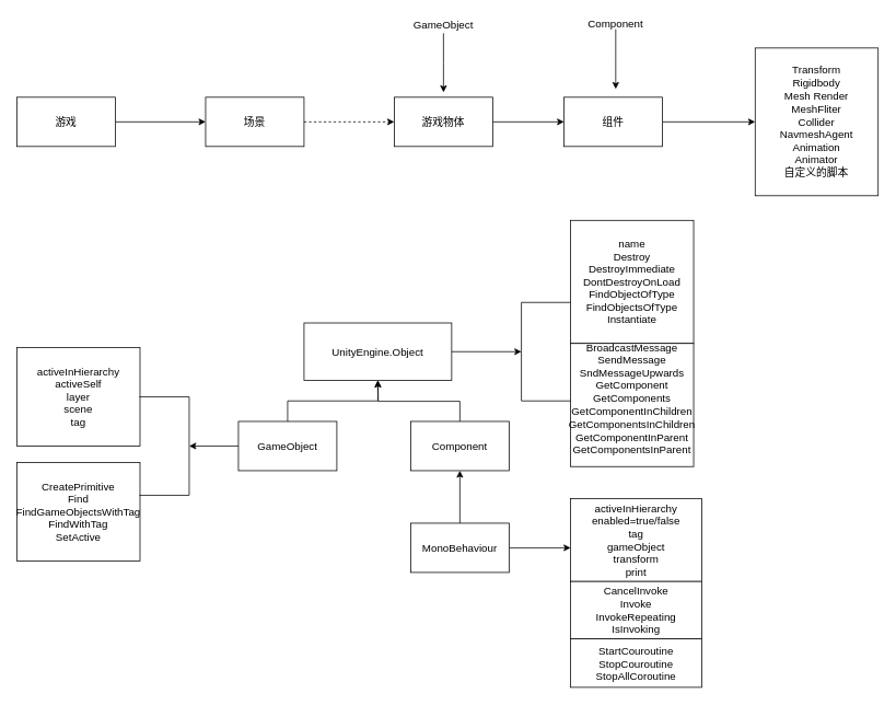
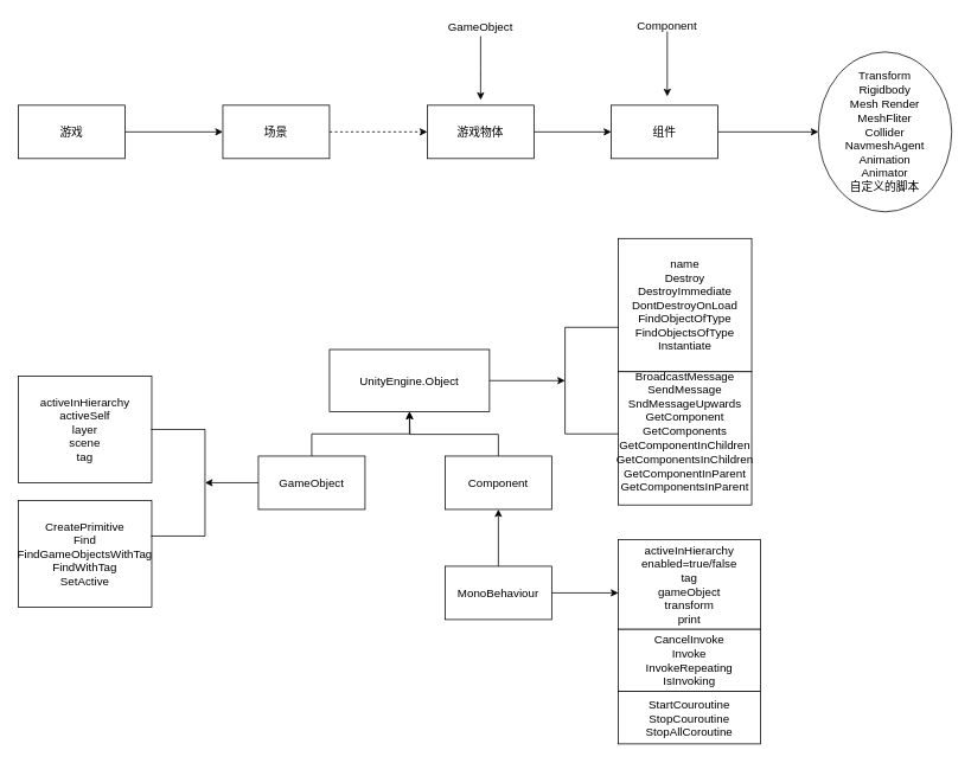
  <mxCell id="0" />
  <mxCell id="1" parent="0" />
  <mxCell id="2" style="edgeStyle=orthogonalEdgeStyle;rounded=0;orthogonalLoop=1;jettySize=auto;html=1;exitX=1;exitY=0.5;exitDx=0;exitDy=0;entryX=0;entryY=0.5;entryDx=0;entryDy=0;fontSize=13;labelPosition=center;verticalLabelPosition=middle;align=center;verticalAlign=middle;" parent="1" source="3" target="5" edge="1"><mxGeometry relative="1" as="geometry" /></mxCell>
  <mxCell id="3" value="&lt;span style=&quot;font-size: 13px;&quot;&gt;游戏&lt;/span&gt;" style="rounded=0;whiteSpace=wrap;html=1;fontSize=13;labelPosition=center;verticalLabelPosition=middle;align=center;verticalAlign=middle;" parent="1" vertex="1"><mxGeometry x="20" y="118" width="120" height="60" as="geometry" /></mxCell>
  <mxCell id="4" style="edgeStyle=orthogonalEdgeStyle;rounded=0;orthogonalLoop=1;jettySize=auto;html=1;exitX=1;exitY=0.5;exitDx=0;exitDy=0;entryX=0;entryY=0.5;entryDx=0;entryDy=0;fontSize=13;labelPosition=center;verticalLabelPosition=middle;align=center;verticalAlign=middle;dashed=1;" parent="1" source="5" target="7" edge="1"><mxGeometry relative="1" as="geometry" /></mxCell>
  <mxCell id="5" value="&lt;span style=&quot;font-size: 13px;&quot;&gt;场景&lt;/span&gt;" style="rounded=0;whiteSpace=wrap;html=1;fontSize=13;labelPosition=center;verticalLabelPosition=middle;align=center;verticalAlign=middle;" parent="1" vertex="1"><mxGeometry x="250" y="118" width="120" height="60" as="geometry" /></mxCell>
  <mxCell id="6" style="edgeStyle=orthogonalEdgeStyle;rounded=0;orthogonalLoop=1;jettySize=auto;html=1;exitX=1;exitY=0.5;exitDx=0;exitDy=0;fontSize=13;labelPosition=center;verticalLabelPosition=middle;align=center;verticalAlign=middle;" parent="1" source="7" target="9" edge="1"><mxGeometry relative="1" as="geometry" /></mxCell>
  <mxCell id="7" value="&lt;span style=&quot;font-size: 13px;&quot;&gt;游戏物体&lt;/span&gt;" style="rounded=0;whiteSpace=wrap;html=1;fontSize=13;labelPosition=center;verticalLabelPosition=middle;align=center;verticalAlign=middle;" parent="1" vertex="1"><mxGeometry x="480" y="118" width="120" height="60" as="geometry" /></mxCell>
  <mxCell id="8" style="edgeStyle=orthogonalEdgeStyle;rounded=0;orthogonalLoop=1;jettySize=auto;html=1;exitX=1;exitY=0.5;exitDx=0;exitDy=0;entryX=0;entryY=0.5;entryDx=0;entryDy=0;fontSize=13;labelPosition=center;verticalLabelPosition=middle;align=center;verticalAlign=middle;" parent="1" source="9" target="10" edge="1"><mxGeometry relative="1" as="geometry" /></mxCell>
  <mxCell id="9" value="&lt;span style=&quot;font-size: 13px;&quot;&gt;组件&lt;/span&gt;" style="rounded=0;whiteSpace=wrap;html=1;fontSize=13;labelPosition=center;verticalLabelPosition=middle;align=center;verticalAlign=middle;" parent="1" vertex="1"><mxGeometry x="687" y="118" width="120" height="60" as="geometry" /></mxCell>
- <mxCell id="10" value="&lt;span style=&quot;font-size: 13px;&quot;&gt;Transform&lt;/span&gt;&lt;div style=&quot;font-size: 13px;&quot;&gt;Rigidbody&lt;/div&gt;&lt;div style=&quot;font-size: 13px;&quot;&gt;Mesh Render&lt;/div&gt;&lt;div style=&quot;font-size: 13px;&quot;&gt;MeshFliter&lt;/div&gt;&lt;div style=&quot;font-size: 13px;&quot;&gt;Collider&lt;/div&gt;&lt;div style=&quot;font-size: 13px;&quot;&gt;NavmeshAgent&lt;/div&gt;&lt;div style=&quot;font-size: 13px;&quot;&gt;Animation&lt;/div&gt;&lt;div style=&quot;font-size: 13px;&quot;&gt;Animator&lt;/div&gt;&lt;div style=&quot;font-size: 13px;&quot;&gt;自定义的脚本&lt;/div&gt;" style="rounded=0;whiteSpace=wrap;html=1;fontSize=13;labelPosition=center;verticalLabelPosition=middle;align=center;verticalAlign=middle;" parent="1" vertex="1"><mxGeometry x="920" y="58" width="150" height="180" as="geometry" /></mxCell>
+ <mxCell id="10" value="&lt;span style=&quot;font-size: 13px;&quot;&gt;Transform&lt;/span&gt;&lt;div style=&quot;font-size: 13px;&quot;&gt;Rigidbody&lt;/div&gt;&lt;div style=&quot;font-size: 13px;&quot;&gt;Mesh Render&lt;/div&gt;&lt;div style=&quot;font-size: 13px;&quot;&gt;MeshFliter&lt;/div&gt;&lt;div style=&quot;font-size: 13px;&quot;&gt;Collider&lt;/div&gt;&lt;div style=&quot;font-size: 13px;&quot;&gt;NavmeshAgent&lt;/div&gt;&lt;div style=&quot;font-size: 13px;&quot;&gt;Animation&lt;/div&gt;&lt;div style=&quot;font-size: 13px;&quot;&gt;Animator&lt;/div&gt;&lt;div style=&quot;font-size: 13px;&quot;&gt;自定义的脚本&lt;/div&gt;" style="ellipse;whiteSpace=wrap;html=1;fontSize=13;labelPosition=center;verticalLabelPosition=middle;align=center;verticalAlign=middle;" parent="1" vertex="1"><mxGeometry x="920" y="58" width="150" height="180" as="geometry" /></mxCell>
  <mxCell id="11" style="edgeStyle=orthogonalEdgeStyle;rounded=0;orthogonalLoop=1;jettySize=auto;html=1;exitX=0.5;exitY=1;exitDx=0;exitDy=0;entryX=0.417;entryY=0.033;entryDx=0;entryDy=0;entryPerimeter=0;fontSize=13;labelPosition=center;verticalLabelPosition=middle;align=center;verticalAlign=middle;" parent="1" source="12" edge="1"><mxGeometry relative="1" as="geometry"><mxPoint x="540" y="112" as="targetPoint" /></mxGeometry></mxCell>
  <mxCell id="12" value="GameObject&lt;br style=&quot;font-size: 13px;&quot;&gt;" style="text;html=1;strokeColor=none;fillColor=none;align=center;verticalAlign=middle;whiteSpace=wrap;rounded=0;fontSize=13;labelPosition=center;verticalLabelPosition=middle;" parent="1" vertex="1"><mxGeometry x="520" y="20" width="40" height="20" as="geometry" /></mxCell>
  <mxCell id="13" style="edgeStyle=orthogonalEdgeStyle;rounded=0;orthogonalLoop=1;jettySize=auto;html=1;exitX=0.5;exitY=1;exitDx=0;exitDy=0;fontSize=13;labelPosition=center;verticalLabelPosition=middle;align=center;verticalAlign=middle;" parent="1" source="14" edge="1"><mxGeometry relative="1" as="geometry"><mxPoint x="750" y="108" as="targetPoint" /></mxGeometry></mxCell>
  <mxCell id="14" value="Component&lt;br style=&quot;font-size: 13px;&quot;&gt;" style="text;html=1;strokeColor=none;fillColor=none;align=center;verticalAlign=middle;whiteSpace=wrap;rounded=0;fontSize=13;labelPosition=center;verticalLabelPosition=middle;" parent="1" vertex="1"><mxGeometry x="730" y="20" width="40" height="15" as="geometry" /></mxCell>
  <mxCell id="15" value="&lt;span style=&quot;font-size: 13px;&quot;&gt;activeInHierarchy&lt;/span&gt;&lt;div style=&quot;font-size: 13px;&quot;&gt;activeSelf&lt;/div&gt;&lt;div style=&quot;font-size: 13px;&quot;&gt;layer&lt;/div&gt;&lt;div style=&quot;font-size: 13px;&quot;&gt;scene&lt;/div&gt;&lt;div style=&quot;font-size: 13px;&quot;&gt;tag&lt;/div&gt;" style="rounded=0;whiteSpace=wrap;html=1;fontSize=13;labelPosition=center;verticalLabelPosition=middle;align=center;verticalAlign=middle;" parent="1" vertex="1"><mxGeometry x="20" y="423" width="150" height="120" as="geometry" /></mxCell>
  <mxCell id="16" value="&lt;span style=&quot;font-size: 13px;&quot;&gt;CreatePrimitive&lt;/span&gt;&lt;div style=&quot;font-size: 13px;&quot;&gt;Find&lt;/div&gt;&lt;div style=&quot;font-size: 13px;&quot;&gt;FindGameObjectsWithTag&lt;/div&gt;&lt;div style=&quot;font-size: 13px;&quot;&gt;FindWithTag&lt;/div&gt;&lt;div style=&quot;font-size: 13px;&quot;&gt;SetActive&lt;/div&gt;" style="rounded=0;whiteSpace=wrap;html=1;fontSize=13;labelPosition=center;verticalLabelPosition=middle;align=center;verticalAlign=middle;" parent="1" vertex="1"><mxGeometry x="20" y="563" width="150" height="120" as="geometry" /></mxCell>
  <mxCell id="17" value="" style="shape=partialRectangle;whiteSpace=wrap;html=1;bottom=1;right=1;left=1;top=0;fillColor=none;routingCenterX=-0.5;direction=north;rotation=0;fontSize=13;labelPosition=center;verticalLabelPosition=middle;align=center;verticalAlign=middle;" parent="1" vertex="1"><mxGeometry x="170" y="483" width="60" height="120" as="geometry" /></mxCell>
  <mxCell id="18" style="edgeStyle=orthogonalEdgeStyle;rounded=0;orthogonalLoop=1;jettySize=auto;html=1;exitX=0.5;exitY=0;exitDx=0;exitDy=0;entryX=0.5;entryY=1;entryDx=0;entryDy=0;fontSize=13;labelPosition=center;verticalLabelPosition=middle;align=center;verticalAlign=middle;" parent="1" source="20" target="27" edge="1"><mxGeometry relative="1" as="geometry" /></mxCell>
  <mxCell id="19" style="edgeStyle=orthogonalEdgeStyle;rounded=0;orthogonalLoop=1;jettySize=auto;html=1;exitX=0;exitY=0.5;exitDx=0;exitDy=0;entryX=0.5;entryY=1;entryDx=0;entryDy=0;fontSize=13;labelPosition=center;verticalLabelPosition=middle;align=center;verticalAlign=middle;" parent="1" source="20" target="17" edge="1"><mxGeometry relative="1" as="geometry" /></mxCell>
  <mxCell id="20" value="&lt;span style=&quot;font-size: 13px;&quot;&gt;GameObject&lt;/span&gt;" style="rounded=0;whiteSpace=wrap;html=1;fontSize=13;labelPosition=center;verticalLabelPosition=middle;align=center;verticalAlign=middle;" parent="1" vertex="1"><mxGeometry x="290" y="513" width="120" height="60" as="geometry" /></mxCell>
  <mxCell id="21" style="edgeStyle=orthogonalEdgeStyle;rounded=0;orthogonalLoop=1;jettySize=auto;html=1;exitX=0.5;exitY=0;exitDx=0;exitDy=0;fontSize=13;labelPosition=center;verticalLabelPosition=middle;align=center;verticalAlign=middle;" parent="1" source="22" edge="1"><mxGeometry relative="1" as="geometry"><mxPoint x="460" y="463" as="targetPoint" /></mxGeometry></mxCell>
  <mxCell id="22" value="&lt;span style=&quot;font-size: 13px&quot;&gt;Component&lt;/span&gt;" style="rounded=0;whiteSpace=wrap;html=1;fontSize=13;labelPosition=center;verticalLabelPosition=middle;align=center;verticalAlign=middle;" parent="1" vertex="1"><mxGeometry x="500" y="513" width="120" height="60" as="geometry" /></mxCell>
  <mxCell id="23" style="edgeStyle=orthogonalEdgeStyle;rounded=0;orthogonalLoop=1;jettySize=auto;html=1;exitX=0.5;exitY=0;exitDx=0;exitDy=0;entryX=0.5;entryY=1;entryDx=0;entryDy=0;fontSize=13;labelPosition=center;verticalLabelPosition=middle;align=center;verticalAlign=middle;" parent="1" source="25" target="22" edge="1"><mxGeometry relative="1" as="geometry" /></mxCell>
  <mxCell id="24" style="edgeStyle=orthogonalEdgeStyle;rounded=0;orthogonalLoop=1;jettySize=auto;html=1;exitX=1;exitY=0.5;exitDx=0;exitDy=0;entryX=0;entryY=0.594;entryDx=0;entryDy=0;entryPerimeter=0;fontSize=13;" parent="1" source="25" target="31" edge="1"><mxGeometry relative="1" as="geometry" /></mxCell>
  <mxCell id="25" value="&lt;span style=&quot;font-size: 13px;&quot;&gt;MonoBehaviour&lt;/span&gt;" style="rounded=0;whiteSpace=wrap;html=1;fontSize=13;labelPosition=center;verticalLabelPosition=middle;align=center;verticalAlign=middle;" parent="1" vertex="1"><mxGeometry x="500" y="637" width="120" height="60" as="geometry" /></mxCell>
  <mxCell id="26" style="edgeStyle=orthogonalEdgeStyle;rounded=0;orthogonalLoop=1;jettySize=auto;html=1;exitX=1;exitY=0.5;exitDx=0;exitDy=0;entryX=0.5;entryY=1;entryDx=0;entryDy=0;fontSize=13;labelPosition=center;verticalLabelPosition=middle;align=center;verticalAlign=middle;" parent="1" source="27" target="28" edge="1"><mxGeometry relative="1" as="geometry" /></mxCell>
  <mxCell id="27" value="&lt;span style=&quot;font-size: 13px;&quot;&gt;UnityEngine.Object&lt;/span&gt;" style="rounded=0;whiteSpace=wrap;html=1;fontSize=13;labelPosition=center;verticalLabelPosition=middle;align=center;verticalAlign=middle;" parent="1" vertex="1"><mxGeometry x="370" y="393" width="180" height="70" as="geometry" /></mxCell>
  <mxCell id="28" value="" style="shape=partialRectangle;whiteSpace=wrap;html=1;bottom=1;right=1;left=1;top=0;fillColor=none;routingCenterX=-0.5;direction=south;rotation=0;fontSize=13;labelPosition=center;verticalLabelPosition=middle;align=center;verticalAlign=middle;" parent="1" vertex="1"><mxGeometry x="635" y="368" width="60" height="120" as="geometry" /></mxCell>
  <mxCell id="29" value="&lt;span style=&quot;font-size: 13px;&quot;&gt;name&lt;/span&gt;&lt;br style=&quot;font-size: 13px;&quot;&gt;&lt;span style=&quot;font-size: 13px;&quot;&gt;Destroy&lt;/span&gt;&lt;br style=&quot;font-size: 13px;&quot;&gt;&lt;span style=&quot;font-size: 13px;&quot;&gt;DestroyImmediate&lt;/span&gt;&lt;br style=&quot;font-size: 13px;&quot;&gt;&lt;span style=&quot;font-size: 13px;&quot;&gt;DontDestroyOnLoad&lt;/span&gt;&lt;br style=&quot;font-size: 13px;&quot;&gt;&lt;span style=&quot;font-size: 13px;&quot;&gt;FindObjectOfType&lt;/span&gt;&lt;br style=&quot;font-size: 13px;&quot;&gt;&lt;span style=&quot;font-size: 13px;&quot;&gt;FindObjectsOfType&lt;/span&gt;&lt;br style=&quot;font-size: 13px;&quot;&gt;&lt;span style=&quot;font-size: 13px;&quot;&gt;Instantiate&lt;/span&gt;" style="whiteSpace=wrap;html=1;aspect=fixed;fontSize=13;labelPosition=center;verticalLabelPosition=middle;align=center;verticalAlign=middle;" parent="1" vertex="1"><mxGeometry x="695" y="268" width="150" height="150" as="geometry" /></mxCell>
  <mxCell id="30" value="&lt;span style=&quot;font-size: 13px;&quot;&gt;BroadcastMessage&lt;/span&gt;&lt;div style=&quot;font-size: 13px;&quot;&gt;SendMessage&lt;/div&gt;&lt;div style=&quot;font-size: 13px;&quot;&gt;SndMessageUpwards&lt;/div&gt;&lt;div style=&quot;font-size: 13px;&quot;&gt;GetComponent&lt;/div&gt;&lt;div style=&quot;font-size: 13px;&quot;&gt;GetComponents&lt;br style=&quot;font-size: 13px;&quot;&gt;&lt;/div&gt;&lt;div style=&quot;font-size: 13px;&quot;&gt;GetComponentInChildren&lt;/div&gt;&lt;div style=&quot;font-size: 13px;&quot;&gt;GetComponentsInChildren&lt;br style=&quot;font-size: 13px;&quot;&gt;&lt;/div&gt;&lt;div style=&quot;font-size: 13px;&quot;&gt;GetComponentInParent&lt;/div&gt;&lt;div style=&quot;font-size: 13px;&quot;&gt;GetComponentsInParent&lt;br style=&quot;font-size: 13px;&quot;&gt;&lt;/div&gt;&lt;div style=&quot;font-size: 13px;&quot;&gt;&lt;br style=&quot;font-size: 13px;&quot;&gt;&lt;/div&gt;" style="whiteSpace=wrap;html=1;aspect=fixed;fontSize=13;labelPosition=center;verticalLabelPosition=middle;align=center;verticalAlign=middle;" parent="1" vertex="1"><mxGeometry x="695" y="418" width="150" height="150" as="geometry" /></mxCell>
  <mxCell id="31" value="&lt;div style=&quot;font-size: 13px;&quot;&gt;activeInHierarchy&lt;/div&gt;&lt;div style=&quot;font-size: 13px;&quot;&gt;enabled=true/false&lt;/div&gt;&lt;div style=&quot;font-size: 13px;&quot;&gt;tag&lt;/div&gt;&lt;div style=&quot;font-size: 13px;&quot;&gt;gameObject&lt;/div&gt;&lt;div style=&quot;font-size: 13px;&quot;&gt;transform&lt;/div&gt;&lt;div style=&quot;font-size: 13px;&quot;&gt;print&lt;/div&gt;" style="rounded=0;whiteSpace=wrap;html=1;fontSize=13;labelPosition=center;verticalLabelPosition=middle;align=center;verticalAlign=middle;" parent="1" vertex="1"><mxGeometry x="695" y="607" width="160" height="101" as="geometry" /></mxCell>
  <mxCell id="32" value="&lt;span style=&quot;font-size: 13px;&quot;&gt;CancelInvoke&lt;/span&gt;&lt;div style=&quot;font-size: 13px;&quot;&gt;Invoke&lt;/div&gt;&lt;div style=&quot;font-size: 13px;&quot;&gt;InvokeRepeating&lt;/div&gt;&lt;div style=&quot;font-size: 13px;&quot;&gt;IsInvoking&lt;/div&gt;" style="rounded=0;whiteSpace=wrap;html=1;fontSize=13;labelPosition=center;verticalLabelPosition=middle;align=center;verticalAlign=middle;" parent="1" vertex="1"><mxGeometry x="695" y="708" width="160" height="70" as="geometry" /></mxCell>
  <mxCell id="33" value="&lt;span style=&quot;font-size: 13px;&quot;&gt;StartCouroutine&lt;/span&gt;&lt;div style=&quot;font-size: 13px;&quot;&gt;StopCouroutine&lt;/div&gt;&lt;div style=&quot;font-size: 13px;&quot;&gt;StopAllCoroutine&lt;/div&gt;" style="rounded=0;whiteSpace=wrap;html=1;fontSize=13;labelPosition=center;verticalLabelPosition=middle;align=center;verticalAlign=middle;" parent="1" vertex="1"><mxGeometry x="695" y="778" width="160" height="59" as="geometry" /></mxCell>
